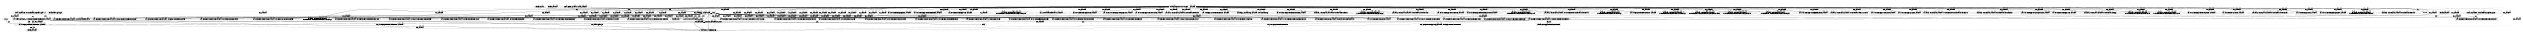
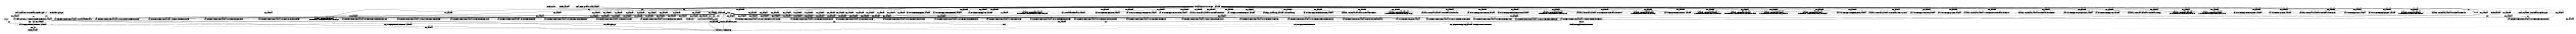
  digraph {
    node [shape=ellipse]
    edge [arrowhead=onormal style=bold]
    n1 [label="(Call,*bufferSupplierType = (OMX_PARAM_BUFFERSUPPLIERTYPE*) paramData)" shape=box]
    n2 [label="(Call,(OMX_PARAM_BUFFERSUPPLIERTYPE*) paramData)"]
    n3 [label="(Block,)"]
    n4 [label="(MethodReturn,OMX_ERRORTYPE)" shape=box]
    n5 [label="(Identifier,paramData)"]
    n6 [label="(Call,VALIDATE_OMX_PARAM_DATA(paramData, OMX_PARAM_BUFFERSUPPLIERTYPE))" shape=box]
    n7 [label="(Identifier,OMX_PARAM_BUFFERSUPPLIERTYPE)" shape=folder]
    n8 [label="(Call,paramData == NULL)" shape=folder]
    n9 [label="(Call,VALIDATE_OMX_PARAM_DATA(paramData, OMX_VIDEO_PARAM_MPEG4TYPE))"]
    n10 [label="(Call,VALIDATE_OMX_PARAM_DATA(paramData, QOMX_INDEXEXTRADATATYPE))"]
    n11 [label="(Call,VALIDATE_OMX_PARAM_DATA(paramData, OMX_PARAM_PORTDEFINITIONTYPE))"]
    n12 [label="(Call,VALIDATE_OMX_PARAM_DATA(paramData, QOMX_VIDEO_PARAM_LTRCOUNT_TYPE))"]
    n13 [label="(Call,VALIDATE_OMX_PARAM_DATA(paramData, OMX_VIDEO_PARAM_PORTFORMATTYPE))" shape=box]
    n14 [label="(Call,VALIDATE_OMX_PARAM_DATA(paramData, OMX_VIDEO_PARAM_INTRAREFRESHTYPE))" shape=folder]
    n15 [label="(Call,VALIDATE_OMX_PARAM_DATA(paramData, QOMX_VIDEO_HIERARCHICALLAYERS))" shape=folder]
    n16 [label="(Call,VALIDATE_OMX_PARAM_DATA(paramData, OMX_QCOM_PARAM_PORTDEFINITIONTYPE))" shape=folder]
    n17 [label="(Call,handle->venc_set_param(paramData,\n (OMX_INDEXTYPE) OMX_QcomIndexParamSetMVSearchrange))" shape=box]
    n18 [label="(Call,VALIDATE_OMX_PARAM_DATA(paramData, OMX_QCOM_VIDEO_PARAM_VUI_TIMING_INFO))"]
    n19 [label="(Call,VALIDATE_OMX_PARAM_DATA(paramData, OMX_QCOM_VIDEO_PARAM_QPRANGETYPE))" shape=box]
    n20 [label="(Call,VALIDATE_OMX_PARAM_DATA(paramData, QOMX_EXTNINDEX_PARAMTYPE))" shape=folder]
    n21 [label="(Call,VALIDATE_OMX_PARAM_DATA(paramData, OMX_PRIORITYMGMTTYPE))"]
    n22 [label="(Call,VALIDATE_OMX_PARAM_DATA(paramData, OMX_PORT_PARAM_TYPE))"]
    n23 [label="(Call,VALIDATE_OMX_PARAM_DATA(paramData, OMX_VIDEO_PARAM_ERRORCORRECTIONTYPE))" shape=box]
    n24 [label="(Call,VALIDATE_OMX_PARAM_DATA(paramData, StoreMetaDataInBuffersParams))" shape=folder]
    n25 [label="(Call,VALIDATE_OMX_PARAM_DATA(paramData, QOMX_EXTNINDEX_PARAMTYPE))"]
    n26 [label="(Call,VALIDATE_OMX_PARAM_DATA(paramData, OMX_QCOM_VIDEO_PARAM_PEAK_BITRATE))"]
    n27 [label="(Call,VALIDATE_OMX_PARAM_DATA(paramData, OMX_VIDEO_PARAM_PROFILELEVELTYPE))" shape=box]
    n28 [label="(Call,VALIDATE_OMX_PARAM_DATA(paramData, OMX_QCOM_VIDEO_CONFIG_H264_AUD))"]
    n29 [label="(Call,VALIDATE_OMX_PARAM_DATA(paramData, PrependSPSPPSToIDRFramesParams))"]
    n30 [label="(Call,VALIDATE_OMX_PARAM_DATA(paramData, OMX_PARAM_COMPONENTROLETYPE))"]
    n31 [label="(Call,VALIDATE_OMX_PARAM_DATA(paramData, QOMX_EXTNINDEX_VIDEO_HYBRID_HP_MODE))" shape=box]
    n32 [label="(Call,VALIDATE_OMX_PARAM_DATA(paramData, QOMX_VIDEO_PARAM_LTRMODE_TYPE))" shape=folder]
    n33 [label="(Identifier,NULL)"]
    n34 [label="(Call,VALIDATE_OMX_PARAM_DATA(paramData, OMX_VIDEO_PARAM_AVCTYPE))" shape=box]
    n35 [label="(Call,VALIDATE_OMX_PARAM_DATA(paramData, OMX_VIDEO_PARAM_QUANTIZATIONTYPE))" shape=folder]
    n36 [label="(Call,VALIDATE_OMX_PARAM_DATA(paramData, OMX_VIDEO_PARAM_BITRATETYPE))"]
    n37 [label="(ControlStructure,if (paramData == NULL))" shape=box]
    n38 [label="(Call,(OMX_VIDEO_PARAM_H263TYPE*)paramData)"]
    n39 [label="(Call,VALIDATE_OMX_PARAM_DATA(paramData, QOMX_EXTNINDEX_PARAMTYPE))" shape=box]
    n40 [label="(Call,VALIDATE_OMX_PARAM_DATA(paramData, OMX_QCOM_VIDEO_PARAM_PERF_LEVEL))" shape=folder]
    n41 [label="(Call,VALIDATE_OMX_PARAM_DATA(paramData, QOMX_EXTNINDEX_VIDEO_INITIALQP))" shape=folder]
    n42 [label="(MethodParameterIn,OMX_IN OMX_PTR        paramData)" shape=box]
    n43 [label="(Call,(QOMX_INDEXEXTRADATATYPE *)paramData)" shape=box]
    n44 [label="(Call,(OMX_VIDEO_PARAM_PROFILELEVELTYPE*)paramData)" shape=box]
    n45 [label="(Call,(QOMX_EXTNINDEX_PARAMTYPE*)paramData)"]
    n46 [label="(Call,handle->venc_set_param(paramData,\n (OMX_INDEXTYPE)OMX_QcomIndexParamVideoHybridHierpMode))"]
    n47 [label="(Call,(StoreMetaDataInBuffersParams*)paramData)"]
    n48 [label="(Call,(QOMX_EXTNINDEX_PARAMTYPE*)paramData)"]
    n49 [label="(Call,(OMX_QCOM_VIDEO_PARAM_QPRANGETYPE*) paramData)" shape=folder]
    n50 [label="(Call,(QOMX_VIDEO_PARAM_LTRCOUNT_TYPE*)paramData)" shape=folder]
    n51 [label="(Call,handle->venc_set_param(paramData,OMX_IndexParamPortDefinition))" shape=folder]
    n52 [label="(Call,(OMX_PARAM_COMPONENTROLETYPE *) paramData)" shape=folder]
    n53 [label="(Call,memcpy(&m_sParamInitqp, paramData, sizeof(m_sParamInitqp)))"]
    n54 [label="(Call,(OMX_QCOM_PARAM_PORTDEFINITIONTYPE*)paramData)" shape=box]
    n55 [label="(Call,handle->venc_set_param(paramData,OMX_IndexParamPortDefinition))"]
    n56 [label="(Call,handle->venc_set_param(paramData,\n (OMX_INDEXTYPE)OMX_QcomIndexEnableH263PlusPType))" shape=box]
    n57 [label="(Call,handle->venc_set_param(paramData, OMX_IndexParamVideoQuantization))"]
    n58 [label="(Call,(QOMX_VIDEO_PARAM_LTRMODE_TYPE*)paramData)" shape=folder]
    n59 [label="(Call,(OMX_VIDEO_PARAM_ERRORCORRECTIONTYPE*)paramData)" shape=box]
    n60 [label="(Call,handle->venc_set_param(paramData,\n (OMX_INDEXTYPE)OMX_QcomIndexEnableSliceDeliveryMode))"]
    n61 [label="(Call,handle->venc_set_param(paramData, (OMX_INDEXTYPE)QOMX_IndexParamVideoLTRMode))" shape=box]
    n62 [label="(Call,handle->venc_set_param(paramData,\n (OMX_INDEXTYPE)QOMX_IndexParamVideoInitialQp))"]
    n63 [label="(Call,(OMX_PARAM_PORTDEFINITIONTYPE *) paramData)" shape=box]
    n64 [label="(Call,handle->venc_set_param(paramData,\n (OMX_INDEXTYPE)OMX_QcomIndexParamVideoQPRange))" shape=box]
    n65 [label="(Call,handle->venc_set_param(paramData,\n (OMX_INDEXTYPE)OMX_QcomIndexParamSequenceHeaderWithIDR))" shape=folder]
    n66 [label="(Call,handle->venc_set_param(paramData,\n (OMX_INDEXTYPE)OMX_QcomIndexParamH264AUDelimiter))" shape=box]
    n67 [label="(Call,handle->venc_set_param(paramData,\n (OMX_INDEXTYPE) OMX_QcomIndexParamH264VUITimingInfo))"]
    n68 [label="(Call,(OMX_VIDEO_PARAM_INTRAREFRESHTYPE*)paramData)" shape=box]
    n69 [label="(Call,handle->venc_set_param(paramData, OMX_IndexParamVideoErrorCorrection))" shape=folder]
    n70 [label="(Call,(OMX_VIDEO_PARAM_MPEG4TYPE*)paramData)" shape=folder]
    n71 [label="(Call,(OMX_VIDEO_PARAM_AVCTYPE*)paramData)" shape=folder]
    n72 [label="(Call,handle->venc_set_param(paramData, (OMX_INDEXTYPE)QOMX_IndexParamVideoLTRCount))" shape=box]
    n73 [label="(Call,handle->venc_set_param(paramData,OMX_IndexParamVideoIntraRefresh))"]
    n74 [label="(Call,(OMX_VIDEO_PARAM_QUANTIZATIONTYPE*) paramData)" shape=box]
    n75 [label="(Call,(QOMX_EXTNINDEX_PARAMTYPE*)paramData)" shape=folder]
    n76 [label="(Call,handle->venc_set_param(paramData,OMX_IndexParamVideoH263))"]
    n77 [label="(Call,handle->venc_set_param(paramData,\n (OMX_INDEXTYPE) OMX_QcomIndexParamPeakBitrate))" shape=box]
    n78 [label="(Call,handle->venc_set_param(paramData,\n (OMX_INDEXTYPE)OMX_QcomIndexHierarchicalStructure))" shape=folder]
    n79 [label="(Call,(OMX_VIDEO_PARAM_PORTFORMATTYPE *)paramData)"]
    n80 [label="(Call,(OMX_PRIORITYMGMTTYPE*) paramData)" shape=box]
    n81 [label="(Call,handle->venc_set_param(paramData,OMX_IndexParamVideoPortFormat))"]
    n82 [label="(Call,(OMX_PORT_PARAM_TYPE*)(paramData))" shape=folder]
    n83 [label="(Call,(QOMX_VIDEO_HIERARCHICALLAYERS*)paramData)" shape=box]
    n84 [label="(Call,handle->venc_set_param(paramData,\n (OMX_INDEXTYPE) OMX_QcomIndexParamPerfLevel))" shape=folder]
    n85 [label="(Call,handle->venc_set_param(paramData,OMX_IndexParamVideoBitrate))"]
    1000109 [shape=box]
    n87 [label="(Literal,\"ERROR: Get Param in Invalid paramData\")"]
    n88 [label="(Identifier,m_state)"]
    n89 [label="(Identifier,paramData)" shape=box]
    n90 [label="(Literal,\"set_parameter: OMX_IndexParamCompBufferSupplier %d\")" shape=box]
    n91 [label="(Literal,\"set_parameter: OMX_IndexParamCompBufferSupplier\")"]
    n92 [label="(Identifier,paramData)" shape=box]
    n93 [label="(Identifier,bufferSupplierType)" shape=box]
    1001867
    n1 -> n2 [arrowhead=odot label="CFG: "]
    n1 -> n3 [label="AST: "]
    n1 -> n4 [arrowhead=odot label="DDG: bufferSupplierType"]
    n1 -> n4 [arrowhead=odot label="DDG: (OMX_PARAM_BUFFERSUPPLIERTYPE*) paramData"]
    n2 -> n1 [arrowhead=odot label="AST: "]
    n2 -> n1 [label="DDG: paramData"]
    n2 -> n4 [label="DDG: paramData" style=solid]
    n2 -> n5 [label="CFG: " style=dotted]
    n5 -> n2 [label="AST: " style=dotted]
    n6 -> n2 [label="DDG: paramData"]
    n6 -> n3 [arrowhead=odot label="AST: " style=dotted]
    n6 -> n4 [label="DDG: VALIDATE_OMX_PARAM_DATA(paramData, OMX_PARAM_BUFFERSUPPLIERTYPE)" style=solid]
    n6 -> n4 [arrowhead=odot label="DDG: OMX_PARAM_BUFFERSUPPLIERTYPE" style=solid]
    n6 -> n7 [arrowhead=odot label="CFG: "]
    n7 -> n6 [arrowhead=odot label="AST: " style=solid]
    n8 -> n4 [label="DDG: paramData"]
    n8 -> n4 [label="DDG: NULL" style=solid]
    n8 -> n4 [label="DDG: paramData == NULL"]
    n8 -> n6 [arrowhead=odot label="DDG: paramData"]
    n8 -> n9 [label="DDG: paramData" style=dotted]
    n8 -> n10 [label="DDG: paramData" style=dotted]
    n8 -> n11 [label="DDG: paramData"]
    n8 -> n12 [arrowhead=odot label="DDG: paramData"]
    n8 -> n13 [label="DDG: paramData" style=dotted]
    n8 -> n14 [label="DDG: paramData"]
    n8 -> n15 [arrowhead=odot label="DDG: paramData" style=dotted]
    n8 -> n16 [arrowhead=odot label="DDG: paramData"]
    n8 -> n17 [arrowhead=odot label="DDG: paramData" style=solid]
    n8 -> n18 [label="DDG: paramData"]
    n8 -> n19 [arrowhead=odot label="DDG: paramData" style=solid]
    n8 -> n20 [label="DDG: paramData" style=dotted]
    n8 -> n21 [label="DDG: paramData" style=dotted]
    n8 -> n22 [arrowhead=odot label="DDG: paramData"]
    n8 -> n23 [arrowhead=odot label="DDG: paramData" style=dotted]
    n8 -> n24 [arrowhead=odot label="DDG: paramData"]
    n8 -> n25 [arrowhead=odot label="DDG: paramData"]
    n8 -> n26 [arrowhead=odot label="DDG: paramData" style=solid]
    n8 -> n27 [arrowhead=odot label="DDG: paramData" style=solid]
    n8 -> n28 [label="DDG: paramData" style=dotted]
    n8 -> n29 [label="DDG: paramData" style=solid]
    n8 -> n30 [label="DDG: paramData" style=solid]
    n8 -> n31 [arrowhead=odot label="DDG: paramData" style=dotted]
    n8 -> n32 [arrowhead=odot label="DDG: paramData"]
    n8 -> n33 [label="AST: " style=solid]
    n8 -> n34 [label="DDG: paramData" style=solid]
    n8 -> n35 [label="DDG: paramData"]
    n8 -> n36 [label="DDG: paramData"]
    n8 -> n37 [label="AST: "]
    n8 -> n38 [label="DDG: paramData" style=solid]
    n8 -> n39 [label="DDG: paramData" style=dotted]
    n8 -> n40 [label="DDG: paramData" style=solid]
    n8 -> n41 [label="DDG: paramData" style=solid]
    n33 -> n8 [label="AST: " style=solid]
    n42 -> n2 [label="DDG: paramData" style=dotted]
    n42 -> n4 [label="DDG: paramData" style=dotted]
    n42 -> n6 [label="DDG: paramData" style=dotted]
    n42 -> n8 [label="DDG: paramData" style=solid]
    n42 -> n9 [arrowhead=odot label="DDG: paramData" style=dotted]
    n42 -> n10 [label="DDG: paramData" style=solid]
    n42 -> n11 [label="DDG: paramData"]
    n42 -> n12 [arrowhead=odot label="DDG: paramData" style=solid]
    n42 -> n13 [label="DDG: paramData" style=dotted]
    n42 -> n14 [label="DDG: paramData"]
    n42 -> n15 [arrowhead=odot label="DDG: paramData" style=dotted]
    n42 -> n16 [label="DDG: paramData"]
    n42 -> n17 [arrowhead=odot label="DDG: paramData"]
    n42 -> n18 [arrowhead=odot label="DDG: paramData" style=dotted]
    n42 -> n19 [arrowhead=odot label="DDG: paramData"]
    n42 -> n20 [label="DDG: paramData"]
    n42 -> n21 [label="DDG: paramData" style=dotted]
    n42 -> n22 [arrowhead=odot label="DDG: paramData"]
    n42 -> n23 [arrowhead=odot label="DDG: paramData" style=solid]
    n42 -> n24 [label="DDG: paramData" style=dotted]
    n42 -> n25 [label="DDG: paramData" style=dotted]
    n42 -> n26 [arrowhead=odot label="DDG: paramData"]
    n42 -> n27 [arrowhead=odot label="DDG: paramData"]
    n42 -> n28 [arrowhead=odot label="DDG: paramData" style=solid]
    n42 -> n29 [label="DDG: paramData" style=dotted]
    n42 -> n30 [label="DDG: paramData"]
    n42 -> n31 [label="DDG: paramData" style=dotted]
    n42 -> n32 [label="DDG: paramData" style=dotted]
    n42 -> n34 [arrowhead=odot label="DDG: paramData" style=dotted]
    n42 -> n35 [arrowhead=odot label="DDG: paramData" style=dotted]
    n42 -> n36 [label="DDG: paramData" style=solid]
    n42 -> n38 [label="DDG: paramData"]
    n42 -> n39 [label="DDG: paramData" style=dotted]
    n42 -> n40 [arrowhead=odot label="DDG: paramData"]
    n42 -> n41 [label="DDG: paramData" style=solid]
-   n42 -> n43 [label="NULL: paramData" style=dotted]
+   n42 -> n43 [label="DDG: paramData" style=dotted]
    n42 -> n44 [arrowhead=odot label="DDG: paramData"]
    n42 -> n45 [label="DDG: paramData" style=dotted]
    n42 -> n46 [arrowhead=odot label="DDG: paramData" style=dotted]
    n42 -> n47 [arrowhead=odot label="DDG: paramData" style=dotted]
    n42 -> n48 [arrowhead=odot label="DDG: paramData"]
    n42 -> n49 [label="DDG: paramData" style=dotted]
    n42 -> n50 [label="DDG: paramData" style=dotted]
    n42 -> n51 [arrowhead=odot label="DDG: paramData"]
    n42 -> n52 [arrowhead=odot label="DDG: paramData" style=solid]
    n42 -> n53 [arrowhead=odot label="DDG: paramData"]
    n42 -> n54 [label="DDG: paramData" style=dotted]
    n42 -> n55 [label="DDG: paramData"]
    n42 -> n56 [label="DDG: paramData" style=dotted]
    n42 -> n57 [label="DDG: paramData" style=solid]
    n42 -> n58 [arrowhead=odot label="DDG: paramData" style=solid]
    n42 -> n59 [arrowhead=odot label="DDG: paramData" style=dotted]
    n42 -> n60 [label="DDG: paramData" style=solid]
    n42 -> n61 [label="DDG: paramData"]
    n42 -> n62 [label="DDG: paramData" style=solid]
    n42 -> n63 [label="DDG: paramData"]
    n42 -> n64 [label="DDG: paramData" style=dotted]
    n42 -> n65 [label="DDG: paramData" style=dotted]
    n42 -> n66 [label="DDG: paramData"]
    n42 -> n67 [label="DDG: paramData"]
    n42 -> n68 [label="DDG: paramData"]
    n42 -> n69 [arrowhead=odot label="DDG: paramData" style=solid]
    n42 -> n70 [label="DDG: paramData" style=solid]
-   n42 -> n71 [arrowhead=odot label="DDG: paramData" style=solid]
+   n42 -> n71 [arrowhead=odot label="AST: paramData" style=solid]
    n42 -> n72 [arrowhead=odot label="DDG: paramData" style=dotted]
    n42 -> n73 [arrowhead=odot label="DDG: paramData" style=dotted]
    n42 -> n74 [arrowhead=odot label="DDG: paramData" style=solid]
    n42 -> n75 [arrowhead=odot label="DDG: paramData"]
    n42 -> n76 [arrowhead=odot label="DDG: paramData"]
    n42 -> n77 [arrowhead=odot label="DDG: paramData"]
    n42 -> n78 [label="DDG: paramData" style=solid]
    n42 -> n79 [label="DDG: paramData" style=dotted]
    n42 -> n80 [label="DDG: paramData" style=dotted]
    n42 -> n81 [arrowhead=odot label="DDG: paramData" style=dotted]
    n42 -> n82 [arrowhead=odot label="DDG: paramData"]
    n42 -> n83 [arrowhead=odot label="DDG: paramData" style=solid]
    n42 -> n84 [arrowhead=odot label="DDG: paramData" style=dotted]
    n42 -> n85 [label="DDG: paramData" style=dotted]
    n42 -> 1000109 [label="AST: "]
    n87 -> n8 [arrowhead=odot label="CFG: "]
    n88 -> n8 [arrowhead=odot label="CFG: " style=solid]
    n89 -> n6 [arrowhead=odot label="AST: " style=dotted]
    n90 -> n1 [label="CFG: " style=dotted]
    n91 -> n6 [label="CFG: "]
    n92 -> n8 [arrowhead=odot label="AST: " style=solid]
    n93 -> n1 [arrowhead=odot label="AST: " style=dotted]
    1001867 -> n2 [label="AST: "]
  }
